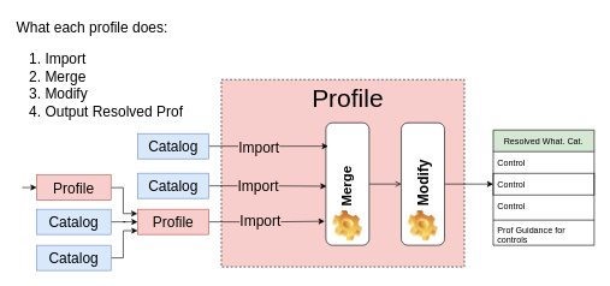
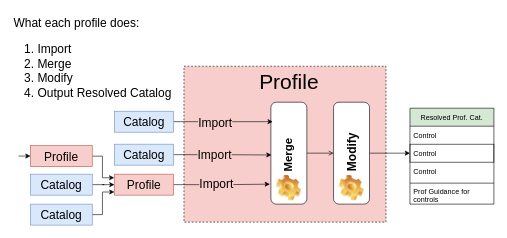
  <mxCell id="0" />
  <mxCell id="1" parent="0" />
  <mxCell id="2" value="" style="rounded=0;whiteSpace=wrap;html=1;dashed=1;fontSize=20;strokeColor=#000000;strokeWidth=1;fillColor=#F8CECC;" vertex="1" parent="1"><mxGeometry x="306" y="110" width="337" height="260" as="geometry" /></mxCell>
  <mxCell id="3" style="edgeStyle=orthogonalEdgeStyle;rounded=0;orthogonalLoop=1;jettySize=auto;html=1;fontSize=20;endArrow=open;" edge="1" parent="1" source="4" target="17"><mxGeometry relative="1" as="geometry" /></mxCell>
  <mxCell id="4" value="&lt;font style=&quot;font-size: 19px&quot;&gt;Merge&lt;/font&gt;" style="label;whiteSpace=wrap;html=1;image=img/clipart/Gear_128x128.png;strokeColor=default;rotation=-90;" vertex="1" parent="1"><mxGeometry x="396" y="225" width="170" height="60" as="geometry" /></mxCell>
  <mxCell id="5" style="edgeStyle=orthogonalEdgeStyle;rounded=0;orthogonalLoop=1;jettySize=auto;html=1;entryX=0.809;entryY=0.051;entryDx=0;entryDy=0;entryPerimeter=0;fontSize=20;" edge="1" parent="1" source="7" target="4"><mxGeometry relative="1" as="geometry" /></mxCell>
  <mxCell id="6" value="Import" style="edgeLabel;html=1;align=center;verticalAlign=middle;resizable=0;points=[];fontSize=20;labelBackgroundColor=#F8CECC;" vertex="1" connectable="0" parent="5"><mxGeometry x="-0.154" y="-1" relative="1" as="geometry"><mxPoint x="-1" as="offset" /></mxGeometry></mxCell>
  <mxCell id="7" value="Catalog" style="rounded=0;whiteSpace=wrap;html=1;fontSize=20;strokeColor=#6c8ebf;strokeWidth=1;fillColor=#dae8fc;" vertex="1" parent="1"><mxGeometry x="190" y="185" width="98.5" height="35" as="geometry" /></mxCell>
  <mxCell id="8" style="edgeStyle=orthogonalEdgeStyle;rounded=0;orthogonalLoop=1;jettySize=auto;html=1;entryX=0.482;entryY=0.016;entryDx=0;entryDy=0;entryPerimeter=0;fontSize=20;" edge="1" parent="1" source="10" target="4"><mxGeometry relative="1" as="geometry" /></mxCell>
  <mxCell id="9" value="Import" style="edgeLabel;html=1;align=center;verticalAlign=middle;resizable=0;points=[];fontSize=20;labelBackgroundColor=#F8CECC;" vertex="1" connectable="0" parent="8"><mxGeometry x="-0.173" y="1" relative="1" as="geometry"><mxPoint as="offset" /></mxGeometry></mxCell>
  <mxCell id="10" value="Catalog" style="rounded=0;whiteSpace=wrap;html=1;fontSize=20;strokeColor=#6c8ebf;strokeWidth=1;fillColor=#dae8fc;" vertex="1" parent="1"><mxGeometry x="190" y="240" width="98.5" height="35" as="geometry" /></mxCell>
  <mxCell id="11" style="edgeStyle=orthogonalEdgeStyle;rounded=0;orthogonalLoop=1;jettySize=auto;html=1;entryX=0.196;entryY=-0.028;entryDx=0;entryDy=0;entryPerimeter=0;fontSize=20;" edge="1" parent="1" source="13" target="4"><mxGeometry relative="1" as="geometry"><Array as="points"><mxPoint x="377" y="307" /><mxPoint x="377" y="307" /></Array></mxGeometry></mxCell>
  <mxCell id="12" value="Import" style="edgeLabel;html=1;align=center;verticalAlign=middle;resizable=0;points=[];fontSize=20;labelBackgroundColor=#F8CECC;" vertex="1" connectable="0" parent="11"><mxGeometry x="0.254" y="2" relative="1" as="geometry"><mxPoint x="-30" as="offset" /></mxGeometry></mxCell>
  <mxCell id="13" value="Profile" style="rounded=0;whiteSpace=wrap;html=1;fontSize=20;strokeColor=#b85450;strokeWidth=1;fillColor=#F8CECC;" vertex="1" parent="1"><mxGeometry x="190" y="290" width="98.5" height="35" as="geometry" /></mxCell>
  <mxCell id="14" style="edgeStyle=orthogonalEdgeStyle;rounded=0;orthogonalLoop=1;jettySize=auto;html=1;entryX=0;entryY=0.5;entryDx=0;entryDy=0;fontSize=20;" edge="1" parent="1" source="15" target="13"><mxGeometry relative="1" as="geometry" /></mxCell>
  <mxCell id="15" value="Catalog" style="rounded=0;whiteSpace=wrap;html=1;fontSize=20;strokeColor=#6c8ebf;strokeWidth=1;fillColor=#dae8fc;" vertex="1" parent="1"><mxGeometry x="50" y="290" width="103" height="35" as="geometry" /></mxCell>
  <mxCell id="16" style="edgeStyle=orthogonalEdgeStyle;rounded=0;orthogonalLoop=1;jettySize=auto;html=1;entryX=0;entryY=0.5;entryDx=0;entryDy=0;fontSize=20;" edge="1" parent="1" source="17" target="20"><mxGeometry relative="1" as="geometry" /></mxCell>
  <mxCell id="17" value="Modify" style="label;whiteSpace=wrap;html=1;image=img/clipart/Gear_128x128.png;strokeColor=default;rotation=-90;fontSize=20;" vertex="1" parent="1"><mxGeometry x="500.5" y="225" width="170" height="60" as="geometry" /></mxCell>
- <mxCell id="18" value="Resolved What. Cat." style="swimlane;fontStyle=0;childLayout=stackLayout;horizontal=1;startSize=30;horizontalStack=0;resizeParent=1;resizeParentMax=0;resizeLast=0;collapsible=1;marginBottom=0;strokeColor=#000000;fillColor=#d5e8d4;" vertex="1" parent="1"><mxGeometry x="683" y="180" width="140" height="160" as="geometry" /></mxCell>
+ <mxCell id="18" value="Resolved Prof. Cat." style="swimlane;fontStyle=0;childLayout=stackLayout;horizontal=1;startSize=30;horizontalStack=0;resizeParent=1;resizeParentMax=0;resizeLast=0;collapsible=1;marginBottom=0;strokeColor=#000000;fillColor=#d5e8d4;" vertex="1" parent="1"><mxGeometry x="683" y="180" width="140" height="160" as="geometry" /></mxCell>
  <mxCell id="19" value="Control" style="text;strokeColor=none;fillColor=none;align=left;verticalAlign=middle;spacingLeft=4;spacingRight=4;overflow=hidden;points=[[0,0.5],[1,0.5]];portConstraint=eastwest;rotatable=0;" vertex="1" parent="18"><mxGeometry y="30" width="140" height="30" as="geometry" /></mxCell>
  <mxCell id="20" value="Control" style="text;strokeColor=default;fillColor=none;align=left;verticalAlign=middle;spacingLeft=4;spacingRight=4;overflow=hidden;points=[[0,0.5],[1,0.5]];portConstraint=eastwest;rotatable=0;" vertex="1" parent="18"><mxGeometry y="60" width="140" height="30" as="geometry" /></mxCell>
  <mxCell id="21" value="Control" style="text;strokeColor=none;fillColor=none;align=left;verticalAlign=middle;spacingLeft=4;spacingRight=4;overflow=hidden;points=[[0,0.5],[1,0.5]];portConstraint=eastwest;rotatable=0;" vertex="1" parent="18"><mxGeometry y="90" width="140" height="30" as="geometry" /></mxCell>
  <mxCell id="22" value="" style="line;strokeWidth=1;html=1;fontSize=20;" vertex="1" parent="18"><mxGeometry y="120" width="140" height="10" as="geometry" /></mxCell>
  <mxCell id="23" value="Prof Guidance for&#10;controls" style="text;strokeColor=none;fillColor=none;align=left;verticalAlign=middle;spacingLeft=4;spacingRight=4;overflow=hidden;points=[[0,0.5],[1,0.5]];portConstraint=eastwest;rotatable=0;" vertex="1" parent="18"><mxGeometry y="130" width="140" height="30" as="geometry" /></mxCell>
  <mxCell id="24" value="&lt;font style=&quot;font-size: 35px&quot;&gt;Profile&lt;/font&gt;" style="text;html=1;align=center;verticalAlign=middle;resizable=0;points=[];autosize=1;strokeColor=none;fillColor=none;fontSize=20;" vertex="1" parent="1"><mxGeometry x="426" y="120" width="110" height="30" as="geometry" /></mxCell>
- <mxCell id="25" value="What each profile does:&lt;br&gt;&lt;ol&gt;&lt;li&gt;Import&lt;/li&gt;&lt;li&gt;Merge&lt;/li&gt;&lt;li&gt;Modify&lt;/li&gt;&lt;li&gt;Output Resolved Prof&lt;/li&gt;&lt;/ol&gt;" style="text;html=1;align=left;verticalAlign=middle;resizable=0;points=[];autosize=1;strokeColor=none;fillColor=none;fontSize=20;" vertex="1" parent="1"><mxGeometry x="20" y="20" width="280" height="170" as="geometry" /></mxCell>
+ <mxCell id="25" value="What each profile does:&lt;br&gt;&lt;ol&gt;&lt;li&gt;Import&lt;/li&gt;&lt;li&gt;Merge&lt;/li&gt;&lt;li&gt;Modify&lt;/li&gt;&lt;li&gt;Output Resolved Catalog&lt;/li&gt;&lt;/ol&gt;" style="text;html=1;align=left;verticalAlign=middle;resizable=0;points=[];autosize=1;strokeColor=none;fillColor=none;fontSize=20;" vertex="1" parent="1"><mxGeometry x="20" y="20" width="280" height="170" as="geometry" /></mxCell>
  <mxCell id="26" style="edgeStyle=orthogonalEdgeStyle;rounded=0;orthogonalLoop=1;jettySize=auto;html=1;fontSize=12;entryX=0;entryY=0.85;entryDx=0;entryDy=0;entryPerimeter=0;" edge="1" parent="1" source="27" target="13"><mxGeometry relative="1" as="geometry"><mxPoint x="170" y="357.5" as="targetPoint" /><Array as="points"><mxPoint x="170" y="357" /><mxPoint x="170" y="320" /></Array></mxGeometry></mxCell>
  <mxCell id="27" value="Catalog" style="rounded=0;whiteSpace=wrap;html=1;fontSize=20;strokeColor=#6c8ebf;strokeWidth=1;fillColor=#dae8fc;" vertex="1" parent="1"><mxGeometry x="50" y="340" width="103" height="35" as="geometry" /></mxCell>
  <mxCell id="28" style="edgeStyle=orthogonalEdgeStyle;rounded=0;orthogonalLoop=1;jettySize=auto;html=1;entryX=-0.003;entryY=0.171;entryDx=0;entryDy=0;entryPerimeter=0;fontSize=12;" edge="1" parent="1" source="29" target="13"><mxGeometry relative="1" as="geometry"><Array as="points"><mxPoint x="170" y="260" /><mxPoint x="170" y="296" /></Array></mxGeometry></mxCell>
  <mxCell id="29" value="Profile" style="rounded=0;whiteSpace=wrap;html=1;fontSize=20;strokeColor=#b85450;strokeWidth=1;fillColor=#F8CECC;" vertex="1" parent="1"><mxGeometry x="50" y="242.5" width="103" height="35" as="geometry" /></mxCell>
  <mxCell id="30" value="" style="edgeStyle=segmentEdgeStyle;endArrow=classic;html=1;rounded=0;fontSize=12;" edge="1" parent="1"><mxGeometry width="50" height="50" relative="1" as="geometry"><mxPoint x="30" y="259.8" as="sourcePoint" /><mxPoint x="50" y="259.8" as="targetPoint" /></mxGeometry></mxCell>
